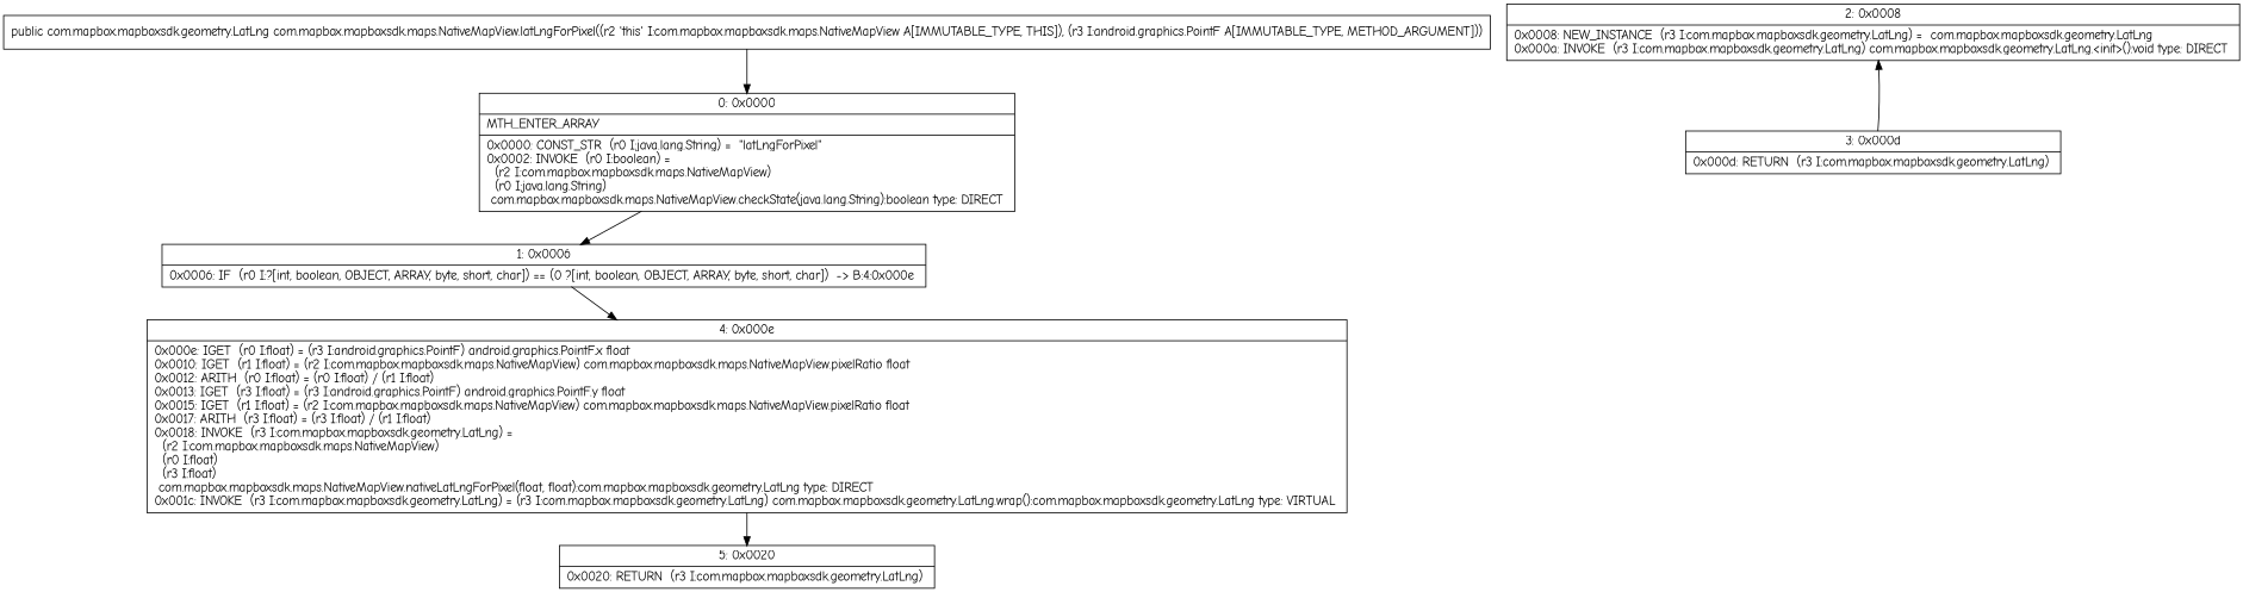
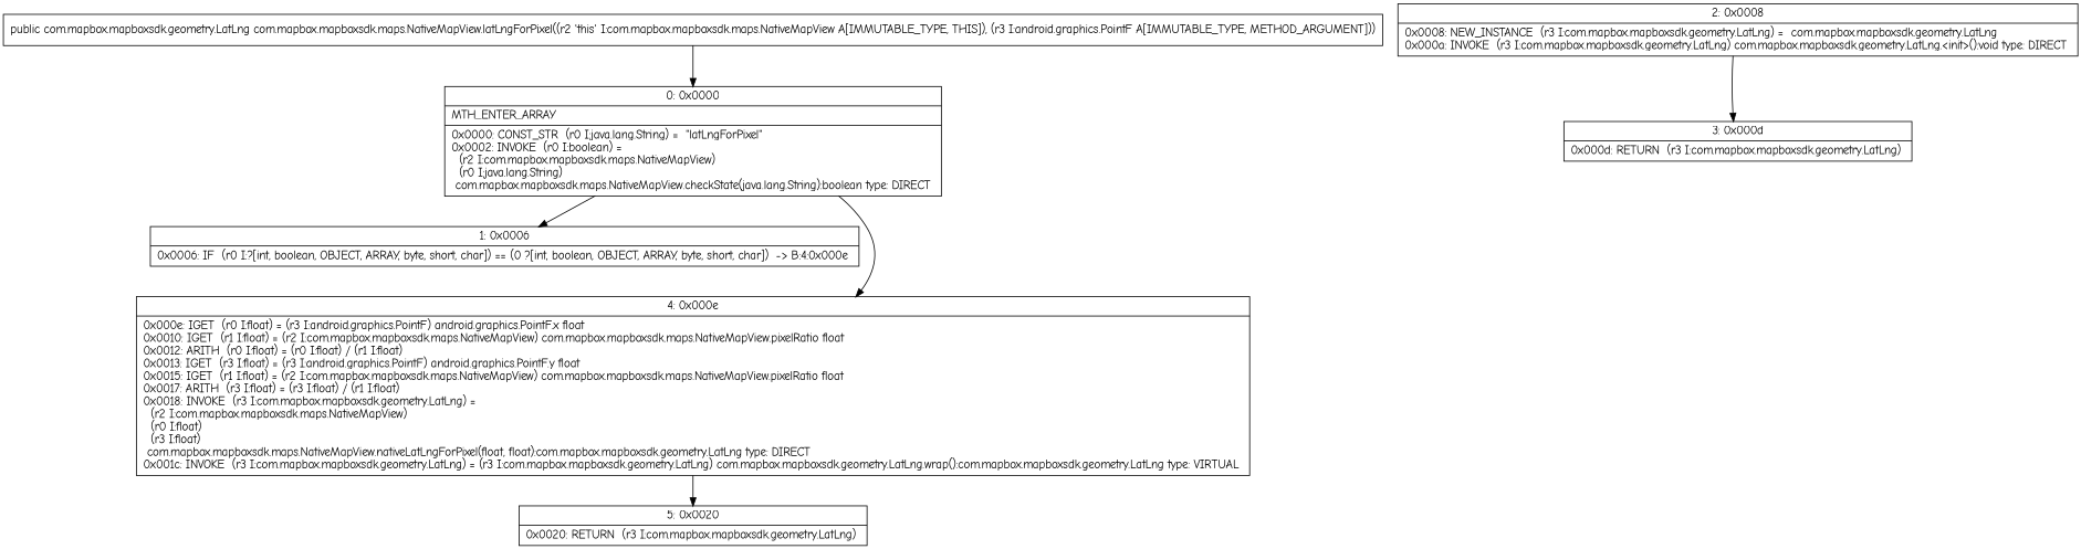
  digraph {
    fontname="Comic Neue"
    node [fontname="Comic Neue" shape=record]
    edge [fontname="Comic Neue"]
    n1 [label="{0\:\ 0x0000|MTH_ENTER_ARRAY\l|0x0000: CONST_STR  (r0 I:java.lang.String) =  \"latLngForPixel\" \l0x0002: INVOKE  (r0 I:boolean) = \l  (r2 I:com.mapbox.mapboxsdk.maps.NativeMapView)\l  (r0 I:java.lang.String)\l com.mapbox.mapboxsdk.maps.NativeMapView.checkState(java.lang.String):boolean type: DIRECT \l}"]
    n2 [label="{1\:\ 0x0006|0x0006: IF  (r0 I:?[int, boolean, OBJECT, ARRAY, byte, short, char]) == (0 ?[int, boolean, OBJECT, ARRAY, byte, short, char])  \-\> B:4:0x000e \l}"]
    n3 [label="{4\:\ 0x000e|0x000e: IGET  (r0 I:float) = (r3 I:android.graphics.PointF) android.graphics.PointF.x float \l0x0010: IGET  (r1 I:float) = (r2 I:com.mapbox.mapboxsdk.maps.NativeMapView) com.mapbox.mapboxsdk.maps.NativeMapView.pixelRatio float \l0x0012: ARITH  (r0 I:float) = (r0 I:float) \/ (r1 I:float) \l0x0013: IGET  (r3 I:float) = (r3 I:android.graphics.PointF) android.graphics.PointF.y float \l0x0015: IGET  (r1 I:float) = (r2 I:com.mapbox.mapboxsdk.maps.NativeMapView) com.mapbox.mapboxsdk.maps.NativeMapView.pixelRatio float \l0x0017: ARITH  (r3 I:float) = (r3 I:float) \/ (r1 I:float) \l0x0018: INVOKE  (r3 I:com.mapbox.mapboxsdk.geometry.LatLng) = \l  (r2 I:com.mapbox.mapboxsdk.maps.NativeMapView)\l  (r0 I:float)\l  (r3 I:float)\l com.mapbox.mapboxsdk.maps.NativeMapView.nativeLatLngForPixel(float, float):com.mapbox.mapboxsdk.geometry.LatLng type: DIRECT \l0x001c: INVOKE  (r3 I:com.mapbox.mapboxsdk.geometry.LatLng) = (r3 I:com.mapbox.mapboxsdk.geometry.LatLng) com.mapbox.mapboxsdk.geometry.LatLng.wrap():com.mapbox.mapboxsdk.geometry.LatLng type: VIRTUAL \l}"]
    n4 [label="{2\:\ 0x0008|0x0008: NEW_INSTANCE  (r3 I:com.mapbox.mapboxsdk.geometry.LatLng) =  com.mapbox.mapboxsdk.geometry.LatLng \l0x000a: INVOKE  (r3 I:com.mapbox.mapboxsdk.geometry.LatLng) com.mapbox.mapboxsdk.geometry.LatLng.\<init\>():void type: DIRECT \l}"]
    n5 [label="{3\:\ 0x000d|0x000d: RETURN  (r3 I:com.mapbox.mapboxsdk.geometry.LatLng) \l}"]
    n6 [label="{5\:\ 0x0020|0x0020: RETURN  (r3 I:com.mapbox.mapboxsdk.geometry.LatLng) \l}"]
    n7 [label="{public com.mapbox.mapboxsdk.geometry.LatLng com.mapbox.mapboxsdk.maps.NativeMapView.latLngForPixel((r2 'this' I:com.mapbox.mapboxsdk.maps.NativeMapView A[IMMUTABLE_TYPE, THIS]), (r3 I:android.graphics.PointF A[IMMUTABLE_TYPE, METHOD_ARGUMENT])) }"]
    n1 -> n2
-   n2 -> n3
+   n1 -> n3
    n3 -> n6
-   n5 -> n4
+   n4 -> n5
    n7 -> n1
  }
